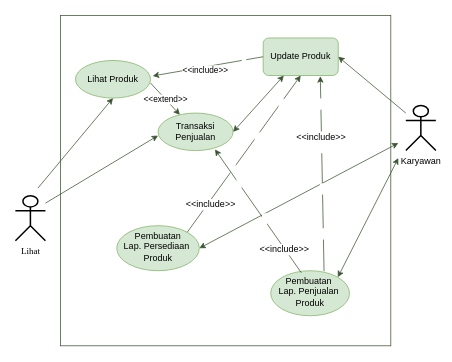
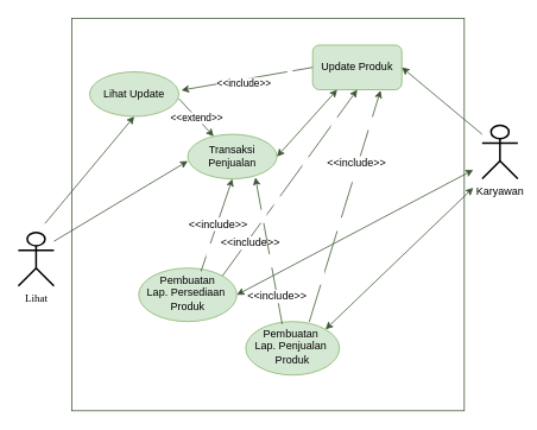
  <mxCell id="0" />
  <mxCell id="1" parent="0" />
  <mxCell id="2" value="Lihat" style="shape=umlActor;verticalLabelPosition=bottom;verticalAlign=top;html=1;outlineConnect=0;fontFamily=Times New Roman;strokeWidth=2;" parent="1" vertex="1"><mxGeometry x="20" y="260" width="40" height="60" as="geometry" /></mxCell>
  <mxCell id="3" value="" style="whiteSpace=wrap;html=1;aspect=fixed;fillColor=none;fontColor=#ffffff;strokeColor=#3A5431;" parent="1" vertex="1"><mxGeometry x="80" y="20" width="440" height="440" as="geometry" /></mxCell>
  <mxCell id="4" value="" style="endArrow=classic;html=1;rounded=0;" parent="1" target="3" edge="1"><mxGeometry width="50" height="50" relative="1" as="geometry"><mxPoint x="80" y="280" as="sourcePoint" /><mxPoint x="130" y="230" as="targetPoint" /></mxGeometry></mxCell>
  <mxCell id="5" value="" style="endArrow=classic;html=1;rounded=0;entryX=0.5;entryY=1;entryDx=0;entryDy=0;fillColor=#6d8764;strokeColor=#3A5431;" parent="1" target="6" edge="1"><mxGeometry width="50" height="50" relative="1" as="geometry"><mxPoint x="50" y="250" as="sourcePoint" /><mxPoint x="150" y="170" as="targetPoint" /></mxGeometry></mxCell>
- <mxCell id="6" value="Lihat Produk" style="ellipse;whiteSpace=wrap;html=1;fillColor=#d5e8d4;strokeColor=#82b366;" parent="1" vertex="1"><mxGeometry x="100" y="80" width="100" height="50" as="geometry" /></mxCell>
+ <mxCell id="6" value="Lihat Update" style="ellipse;whiteSpace=wrap;html=1;fillColor=#d5e8d4;strokeColor=#82b366;" parent="1" vertex="1"><mxGeometry x="100" y="80" width="100" height="50" as="geometry" /></mxCell>
  <mxCell id="7" value="" style="endArrow=classic;html=1;rounded=0;fillColor=#6d8764;strokeColor=#3A5431;" parent="1" edge="1"><mxGeometry width="50" height="50" relative="1" as="geometry"><mxPoint x="60" y="270" as="sourcePoint" /><mxPoint x="210" y="180" as="targetPoint" /></mxGeometry></mxCell>
  <mxCell id="8" value="Transaksi Penjualan" style="ellipse;whiteSpace=wrap;html=1;fillColor=#d5e8d4;strokeColor=#82b366;" parent="1" vertex="1"><mxGeometry x="210" y="150" width="100" height="50" as="geometry" /></mxCell>
  <mxCell id="9" value="Update Produk" style="whiteSpace=wrap;html=1;fillColor=#d5e8d4;strokeColor=#82b366;rounded=1;" parent="1" vertex="1"><mxGeometry x="350" y="50" width="100" height="50" as="geometry" /></mxCell>
  <mxCell id="10" value="" style="endArrow=classic;html=1;rounded=0;fillColor=#6d8764;strokeColor=#3A5431;" parent="1" target="8" edge="1"><mxGeometry width="50" height="50" relative="1" as="geometry"><mxPoint x="199.997" y="110" as="sourcePoint" /><mxPoint x="243.33" y="240" as="targetPoint" /></mxGeometry></mxCell>
  <mxCell id="11" value="&amp;lt;&amp;lt;extend&amp;gt;&amp;gt;" style="edgeLabel;html=1;align=center;verticalAlign=middle;resizable=0;points=[];" parent="10" vertex="1" connectable="0"><mxGeometry x="0.007" relative="1" as="geometry"><mxPoint as="offset" /></mxGeometry></mxCell>
  <mxCell id="12" value="" style="endArrow=classic;html=1;rounded=0;exitX=0;exitY=0.5;exitDx=0;exitDy=0;entryX=1.029;entryY=0.412;entryDx=0;entryDy=0;entryPerimeter=0;fillColor=#6d8764;strokeColor=#3A5431;" parent="1" source="9" target="6" edge="1"><mxGeometry relative="1" as="geometry"><mxPoint x="330" y="60" as="sourcePoint" /><mxPoint x="210" y="100.003" as="targetPoint" /></mxGeometry></mxCell>
  <mxCell id="13" value="Text" style="edgeLabel;html=1;align=center;verticalAlign=middle;resizable=0;points=[];" parent="12" vertex="1" connectable="0"><mxGeometry x="0.032" y="5" relative="1" as="geometry"><mxPoint as="offset" /></mxGeometry></mxCell>
  <mxCell id="14" value="&amp;lt;&amp;lt;include&amp;gt;&amp;gt;" style="edgeLabel;html=1;align=center;verticalAlign=middle;resizable=0;points=[];" parent="12" vertex="1" connectable="0"><mxGeometry x="0.058" y="4" relative="1" as="geometry"><mxPoint as="offset" /></mxGeometry></mxCell>
  <mxCell id="15" value="&amp;nbsp;" style="edgeLabel;html=1;align=center;verticalAlign=middle;resizable=0;points=[];strokeColor=default;fontFamily=Helvetica;fontSize=12;fontColor=default;fillColor=default;" parent="12" vertex="1" connectable="0"><mxGeometry x="-0.624" y="-1" relative="1" as="geometry"><mxPoint as="offset" /></mxGeometry></mxCell>
  <mxCell id="16" value="&amp;nbsp;" style="edgeLabel;html=1;align=center;verticalAlign=middle;resizable=0;points=[];strokeColor=default;fontFamily=Helvetica;fontSize=12;fontColor=default;fillColor=default;" parent="12" vertex="1" connectable="0"><mxGeometry x="-0.668" y="-1" relative="1" as="geometry"><mxPoint as="offset" /></mxGeometry></mxCell>
  <mxCell id="17" value="Karyawan" style="shape=umlActor;verticalLabelPosition=bottom;verticalAlign=top;html=1;outlineConnect=0;strokeWidth=2;fillColor=none;" parent="1" vertex="1"><mxGeometry x="540" y="140" width="40" height="60" as="geometry" /></mxCell>
  <mxCell id="18" value="" style="endArrow=classic;html=1;rounded=0;fontFamily=Helvetica;fontSize=12;fontColor=default;entryX=1;entryY=0.5;entryDx=0;entryDy=0;fillColor=#6d8764;strokeColor=#3A5431;" parent="1" target="9" edge="1"><mxGeometry width="50" height="50" relative="1" as="geometry"><mxPoint x="540" y="150" as="sourcePoint" /><mxPoint x="490.12" y="90.16" as="targetPoint" /></mxGeometry></mxCell>
  <mxCell id="19" value="" style="endArrow=classic;startArrow=classic;html=1;rounded=0;fontFamily=Helvetica;fontSize=12;fontColor=default;exitX=1;exitY=0.5;exitDx=0;exitDy=0;fillColor=#6d8764;strokeColor=#3A5431;" parent="1" source="8" target="9" edge="1"><mxGeometry width="50" height="50" relative="1" as="geometry"><mxPoint x="430" y="190" as="sourcePoint" /><mxPoint x="480" y="140" as="targetPoint" /></mxGeometry></mxCell>
- <mxCell id="20" value="&lt;div&gt;&lt;span style=&quot;background-color: initial;&quot;&gt;Pembuatan&amp;nbsp;&lt;/span&gt;&lt;/div&gt;&lt;div&gt;&lt;span style=&quot;background-color: initial;&quot;&gt;Lap. Penjualan&amp;nbsp;&lt;/span&gt;&lt;/div&gt;&lt;div&gt;&lt;span style=&quot;background-color: initial;&quot;&gt;Produk&lt;/span&gt;&lt;br&gt;&lt;/div&gt;" style="ellipse;whiteSpace=wrap;html=1;strokeColor=#82b366;align=center;verticalAlign=top;fontFamily=Helvetica;fontSize=12;fillColor=#d5e8d4;" parent="1" vertex="1"><mxGeometry x="360" y="360" width="105" height="60" as="geometry" /></mxCell>
+ <mxCell id="20" value="&lt;div&gt;&lt;span style=&quot;background-color: initial;&quot;&gt;Pembuatan&amp;nbsp;&lt;/span&gt;&lt;/div&gt;&lt;div&gt;&lt;span style=&quot;background-color: initial;&quot;&gt;Lap. Penjualan&amp;nbsp;&lt;/span&gt;&lt;/div&gt;&lt;div&gt;&lt;span style=&quot;background-color: initial;&quot;&gt;Produk&lt;/span&gt;&lt;br&gt;&lt;/div&gt;" style="ellipse;whiteSpace=wrap;html=1;strokeColor=#82b366;align=center;verticalAlign=top;fontFamily=Helvetica;fontSize=12;fillColor=#d5e8d4;" parent="1" vertex="1"><mxGeometry x="275" y="360" width="105" height="60" as="geometry" /></mxCell>
  <mxCell id="21" value="Pembuatan&lt;div&gt;Lap. Persediaan&amp;nbsp;&lt;/div&gt;&lt;div&gt;Produk&lt;/div&gt;" style="ellipse;whiteSpace=wrap;html=1;strokeColor=#82b366;align=center;verticalAlign=top;fontFamily=Helvetica;fontSize=12;fillColor=#d5e8d4;" parent="1" vertex="1"><mxGeometry x="155" y="300" width="110" height="60" as="geometry" /></mxCell>
  <mxCell id="22" value="" style="endArrow=classic;startArrow=classic;html=1;rounded=0;fontFamily=Helvetica;fontSize=12;fontColor=default;exitX=1;exitY=0;exitDx=0;exitDy=0;fillColor=#6d8764;strokeColor=#3A5431;" parent="1" source="20" edge="1"><mxGeometry width="50" height="50" relative="1" as="geometry"><mxPoint x="480" y="260" as="sourcePoint" /><mxPoint x="530" y="210" as="targetPoint" /></mxGeometry></mxCell>
  <mxCell id="23" value="" style="edgeLabel;html=1;align=center;verticalAlign=middle;resizable=0;points=[];strokeColor=default;fontFamily=Helvetica;fontSize=12;fontColor=default;fillColor=default;" parent="22" vertex="1" connectable="0"><mxGeometry x="0.158" y="1" relative="1" as="geometry"><mxPoint as="offset" /></mxGeometry></mxCell>
  <mxCell id="24" value="" style="edgeLabel;html=1;align=center;verticalAlign=middle;resizable=0;points=[];strokeColor=default;fontFamily=Helvetica;fontSize=12;fontColor=default;fillColor=default;" parent="22" vertex="1" connectable="0"><mxGeometry x="-0.111" y="-2" relative="1" as="geometry"><mxPoint as="offset" /></mxGeometry></mxCell>
  <mxCell id="25" value="" style="endArrow=classic;startArrow=classic;html=1;rounded=0;fontFamily=Helvetica;fontSize=12;fontColor=default;exitX=1;exitY=0.5;exitDx=0;exitDy=0;fillColor=#6d8764;strokeColor=#3A5431;" parent="1" source="21" edge="1"><mxGeometry width="50" height="50" relative="1" as="geometry"><mxPoint x="330" y="340" as="sourcePoint" /><mxPoint x="530" y="190" as="targetPoint" /></mxGeometry></mxCell>
+ <mxCell id="26" value="" style="endArrow=classic;html=1;rounded=0;fontFamily=Helvetica;fontSize=12;fontColor=default;entryX=0.5;entryY=1;entryDx=0;entryDy=0;exitX=0.635;exitY=0.062;exitDx=0;exitDy=0;exitPerimeter=0;fillColor=#6d8764;strokeColor=#3A5431;" parent="1" source="21" target="8" edge="1"><mxGeometry relative="1" as="geometry"><mxPoint x="180" y="290" as="sourcePoint" /><mxPoint x="290" y="210" as="targetPoint" /></mxGeometry></mxCell>
+ <mxCell id="27" value="" style="edgeLabel;html=1;align=center;verticalAlign=middle;resizable=0;points=[];strokeColor=default;fontFamily=Helvetica;fontSize=12;fontColor=default;fillColor=default;" parent="26" vertex="1" connectable="0"><mxGeometry x="0.084" y="-5" relative="1" as="geometry"><mxPoint as="offset" /></mxGeometry></mxCell>
+ <mxCell id="28" value="" style="edgeLabel;html=1;align=center;verticalAlign=middle;resizable=0;points=[];strokeColor=default;fontFamily=Helvetica;fontSize=12;fontColor=default;fillColor=default;" parent="26" vertex="1" connectable="0"><mxGeometry x="-0.003" y="-3" relative="1" as="geometry"><mxPoint as="offset" /></mxGeometry></mxCell>
+ <mxCell id="29" value="" style="edgeLabel;html=1;align=center;verticalAlign=middle;resizable=0;points=[];strokeColor=default;fontFamily=Helvetica;fontSize=12;fontColor=default;fillColor=default;" parent="26" vertex="1" connectable="0"><mxGeometry x="0.051" y="-6" relative="1" as="geometry"><mxPoint x="-1" as="offset" /></mxGeometry></mxCell>
+ <mxCell id="30" value="" style="edgeLabel;html=1;align=center;verticalAlign=middle;resizable=0;points=[];strokeColor=default;fontFamily=Helvetica;fontSize=12;fontColor=default;fillColor=default;" parent="26" vertex="1" connectable="0"><mxGeometry x="-0.048" y="2" relative="1" as="geometry"><mxPoint as="offset" /></mxGeometry></mxCell>
+ <mxCell id="31" value="&amp;lt;&amp;lt;include&amp;gt;&amp;gt;" style="edgeLabel;html=1;align=center;verticalAlign=middle;resizable=0;points=[];strokeColor=default;fontFamily=Helvetica;fontSize=12;fontColor=default;fillColor=default;" parent="26" vertex="1" connectable="0"><mxGeometry x="0.035" relative="1" as="geometry"><mxPoint y="1" as="offset" /></mxGeometry></mxCell>
+ <mxCell id="32" value="&amp;nbsp;&amp;nbsp;" style="edgeLabel;html=1;align=center;verticalAlign=middle;resizable=0;points=[];strokeColor=default;fontFamily=Helvetica;fontSize=12;fontColor=default;fillColor=default;" parent="26" vertex="1" connectable="0"><mxGeometry x="-0.529" relative="1" as="geometry"><mxPoint as="offset" /></mxGeometry></mxCell>
  <mxCell id="33" value="" style="endArrow=classic;html=1;rounded=0;fontFamily=Helvetica;fontSize=12;fontColor=default;entryX=0.5;entryY=1;entryDx=0;entryDy=0;exitX=1;exitY=0;exitDx=0;exitDy=0;fillColor=#6d8764;strokeColor=#3A5431;" parent="1" source="21" target="9" edge="1"><mxGeometry relative="1" as="geometry"><mxPoint x="220" y="300" as="sourcePoint" /><mxPoint x="220" y="286.712" as="targetPoint" /></mxGeometry></mxCell>
  <mxCell id="34" value="" style="edgeLabel;html=1;align=center;verticalAlign=middle;resizable=0;points=[];strokeColor=default;fontFamily=Helvetica;fontSize=12;fontColor=default;fillColor=default;" parent="33" vertex="1" connectable="0"><mxGeometry x="0.779" y="-2" relative="1" as="geometry"><mxPoint as="offset" /></mxGeometry></mxCell>
  <mxCell id="35" value="" style="edgeLabel;html=1;align=center;verticalAlign=middle;resizable=0;points=[];strokeColor=default;fontFamily=Helvetica;fontSize=12;fontColor=default;fillColor=default;" parent="33" vertex="1" connectable="0"><mxGeometry x="-0.839" y="-2" relative="1" as="geometry"><mxPoint as="offset" /></mxGeometry></mxCell>
  <mxCell id="36" value="&amp;lt;&amp;lt;include&amp;gt;&amp;gt;" style="edgeLabel;html=1;align=center;verticalAlign=middle;resizable=0;points=[];strokeColor=default;fontFamily=Helvetica;fontSize=12;fontColor=default;fillColor=default;" parent="33" vertex="1" connectable="0"><mxGeometry x="-0.631" y="-3" relative="1" as="geometry"><mxPoint as="offset" /></mxGeometry></mxCell>
  <mxCell id="37" value="&amp;nbsp;&amp;nbsp;" style="edgeLabel;html=1;align=center;verticalAlign=middle;resizable=0;points=[];strokeColor=default;fontFamily=Helvetica;fontSize=12;fontColor=default;fillColor=default;" parent="33" vertex="1" connectable="0"><mxGeometry x="0.209" y="-1" relative="1" as="geometry"><mxPoint as="offset" /></mxGeometry></mxCell>
  <mxCell id="38" value="&amp;nbsp;&amp;nbsp;" style="edgeLabel;html=1;align=center;verticalAlign=middle;resizable=0;points=[];strokeColor=default;fontFamily=Helvetica;fontSize=12;fontColor=default;fillColor=default;" parent="33" vertex="1" connectable="0"><mxGeometry x="-0.197" relative="1" as="geometry"><mxPoint as="offset" /></mxGeometry></mxCell>
  <mxCell id="39" value="&amp;nbsp;&amp;nbsp;" style="edgeLabel;html=1;align=center;verticalAlign=middle;resizable=0;points=[];strokeColor=default;fontFamily=Helvetica;fontSize=12;fontColor=default;fillColor=default;" parent="33" vertex="1" connectable="0"><mxGeometry x="0.645" relative="1" as="geometry"><mxPoint as="offset" /></mxGeometry></mxCell>
  <mxCell id="40" value="" style="edgeLabel;html=1;align=center;verticalAlign=middle;resizable=0;points=[];strokeColor=default;fontFamily=Helvetica;fontSize=12;fontColor=default;fillColor=default;" parent="33" vertex="1" connectable="0"><mxGeometry x="-0.281" y="2" relative="1" as="geometry"><mxPoint as="offset" /></mxGeometry></mxCell>
  <mxCell id="41" value="" style="endArrow=classic;html=1;rounded=0;fontFamily=Helvetica;fontSize=12;fontColor=default;exitX=0.389;exitY=0.045;exitDx=0;exitDy=0;exitPerimeter=0;entryX=0.758;entryY=0.969;entryDx=0;entryDy=0;entryPerimeter=0;fillColor=#6d8764;strokeColor=#3A5431;" parent="1" source="20" target="8" edge="1"><mxGeometry width="50" height="50" relative="1" as="geometry"><mxPoint x="320" y="250" as="sourcePoint" /><mxPoint x="370" y="200" as="targetPoint" /></mxGeometry></mxCell>
  <mxCell id="42" value="&amp;nbsp;&amp;nbsp;" style="edgeLabel;html=1;align=center;verticalAlign=middle;resizable=0;points=[];strokeColor=default;fontFamily=Helvetica;fontSize=12;fontColor=default;fillColor=default;" parent="41" vertex="1" connectable="0"><mxGeometry x="0.47" y="-1" relative="1" as="geometry"><mxPoint as="offset" /></mxGeometry></mxCell>
  <mxCell id="43" value="&amp;nbsp;&amp;nbsp;" style="edgeLabel;html=1;align=center;verticalAlign=middle;resizable=0;points=[];strokeColor=default;fontFamily=Helvetica;fontSize=12;fontColor=default;fillColor=default;" parent="41" vertex="1" connectable="0"><mxGeometry x="-0.132" y="-1" relative="1" as="geometry"><mxPoint as="offset" /></mxGeometry></mxCell>
  <mxCell id="44" value="&amp;lt;&amp;lt;include&amp;gt;&amp;gt;" style="edgeLabel;html=1;align=center;verticalAlign=middle;resizable=0;points=[];strokeColor=default;fontFamily=Helvetica;fontSize=12;fontColor=default;fillColor=default;" parent="41" vertex="1" connectable="0"><mxGeometry x="-0.612" y="1" relative="1" as="geometry"><mxPoint as="offset" /></mxGeometry></mxCell>
  <mxCell id="45" value="" style="endArrow=classic;html=1;rounded=0;fontFamily=Helvetica;fontSize=12;fontColor=default;entryX=0.761;entryY=1.019;entryDx=0;entryDy=0;entryPerimeter=0;exitX=0.677;exitY=0.01;exitDx=0;exitDy=0;exitPerimeter=0;fillColor=#6d8764;strokeColor=#3A5431;" parent="1" source="20" target="9" edge="1"><mxGeometry width="50" height="50" relative="1" as="geometry"><mxPoint x="380" y="380" as="sourcePoint" /><mxPoint x="430" y="330" as="targetPoint" /></mxGeometry></mxCell>
  <mxCell id="46" value="" style="edgeLabel;html=1;align=center;verticalAlign=middle;resizable=0;points=[];strokeColor=default;fontFamily=Helvetica;fontSize=12;fontColor=default;fillColor=default;" parent="45" vertex="1" connectable="0"><mxGeometry x="-0.648" y="1" relative="1" as="geometry"><mxPoint as="offset" /></mxGeometry></mxCell>
  <mxCell id="47" value="&amp;nbsp;&amp;nbsp;" style="edgeLabel;html=1;align=center;verticalAlign=middle;resizable=0;points=[];strokeColor=default;fontFamily=Helvetica;fontSize=12;fontColor=default;fillColor=default;" parent="45" vertex="1" connectable="0"><mxGeometry x="-0.616" y="2" relative="1" as="geometry"><mxPoint as="offset" /></mxGeometry></mxCell>
  <mxCell id="48" value="&amp;nbsp;&amp;nbsp;" style="edgeLabel;html=1;align=center;verticalAlign=middle;resizable=0;points=[];strokeColor=default;fontFamily=Helvetica;fontSize=12;fontColor=default;fillColor=default;" parent="45" vertex="1" connectable="0"><mxGeometry x="-0.154" relative="1" as="geometry"><mxPoint as="offset" /></mxGeometry></mxCell>
  <mxCell id="49" value="&amp;nbsp;&amp;nbsp;" style="edgeLabel;html=1;align=center;verticalAlign=middle;resizable=0;points=[];strokeColor=default;fontFamily=Helvetica;fontSize=12;fontColor=default;fillColor=default;" parent="45" vertex="1" connectable="0"><mxGeometry x="0.714" relative="1" as="geometry"><mxPoint as="offset" /></mxGeometry></mxCell>
  <mxCell id="50" value="&amp;lt;&amp;lt;include&amp;gt;&amp;gt;&lt;div&gt;&lt;br&gt;&lt;/div&gt;" style="edgeLabel;html=1;align=center;verticalAlign=middle;resizable=0;points=[];strokeColor=default;fontFamily=Helvetica;fontSize=12;fontColor=default;fillColor=default;" parent="45" vertex="1" connectable="0"><mxGeometry x="0.325" y="1" relative="1" as="geometry"><mxPoint as="offset" /></mxGeometry></mxCell>
